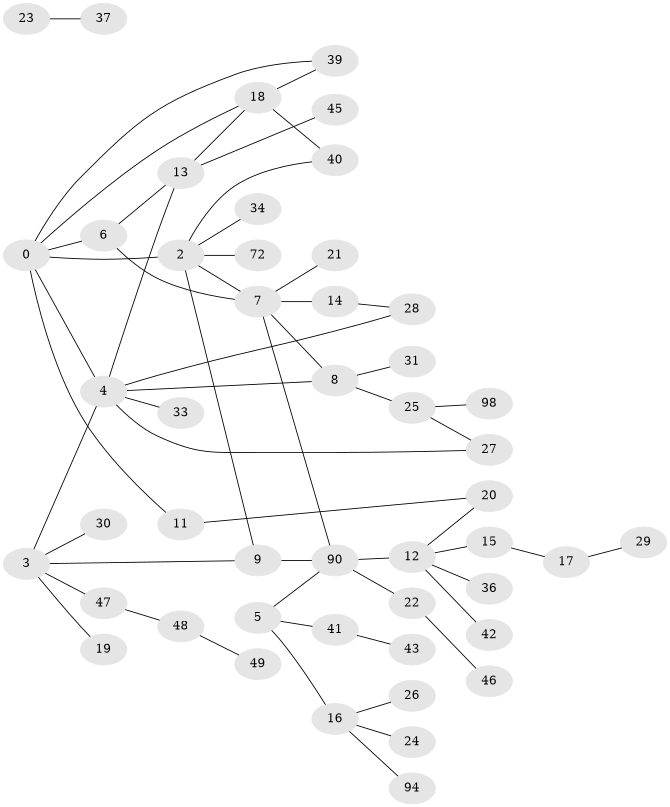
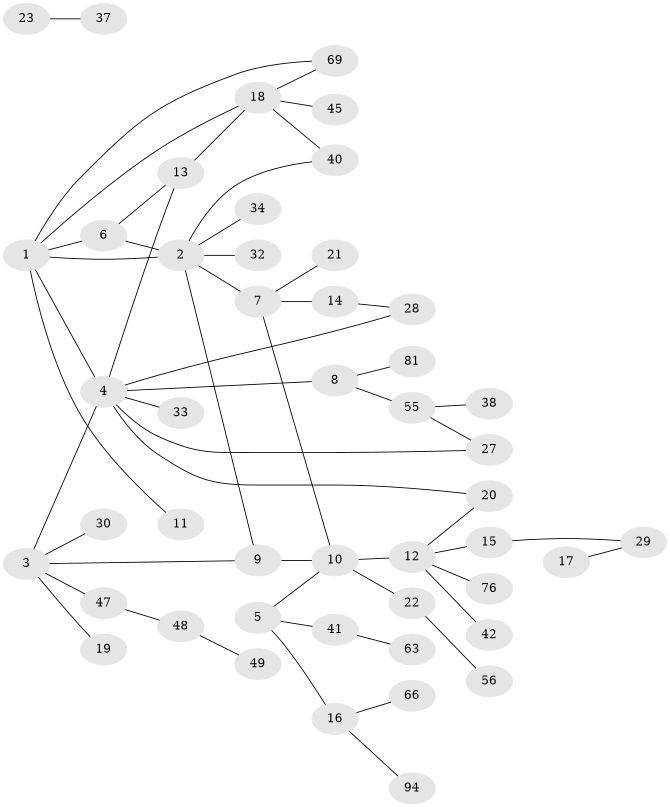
  graph {
    rankdir=LR
    node [color=gray90 style=filled]
-   1 [label=0]
+   1
    2
    4
    6
    11
    18
-   39
+   39 [label=69]
    7
    9
-   32 [label=72]
+   32
    34
    40
    8
    13
    20
    27
    28
    33
    45
-   10 [label=90]
+   10
    14
    21
    3
    19
    30
    47
    48
-   25
-   31
+   25 [label=55]
+   31 [label=81]
    5
    16
    41
    12
    22
-   26
-   24
+   26 [label=66]
    n37 [label=94]
-   43
-   38 [label=98]
+   43 [label=63]
+   38
    15
-   36
+   36 [label=76]
    42
-   46
+   46 [label=56]
    23
    37
    17
    29
    49
    1 -- 2
    1 -- 4
    1 -- 6
    1 -- 11
    1 -- 18
    1 -- 39
    2 -- 7
    2 -- 9
    2 -- 32
    2 -- 34
    2 -- 40
    4 -- 8
    4 -- 13
-   11 -- 20
+   4 -- 20
    4 -- 27
    4 -- 28
    4 -- 33
-   6 -- 7
+   6 -- 2
    6 -- 13
    18 -- 39
    18 -- 40
-   13 -- 45
-   7 -- 8
+   18 -- 45
    7 -- 10
    7 -- 14
    7 -- 21
    9 -- 10
    8 -- 25
    8 -- 31
    13 -- 18
    10 -- 12
    10 -- 22
    14 -- 28
    3 -- 4
    3 -- 9
    3 -- 19
    3 -- 30
    3 -- 47
    47 -- 48
    48 -- 49
    25 -- 27
    25 -- 38
    5 -- 10
    5 -- 16
    5 -- 41
    16 -- 26
-   16 -- 24
    16 -- n37
    41 -- 43
    12 -- 20
    12 -- 15
    12 -- 36
    12 -- 42
    22 -- 46
-   15 -- 17
+   15 -- 29
    23 -- 37
    17 -- 29
  }
